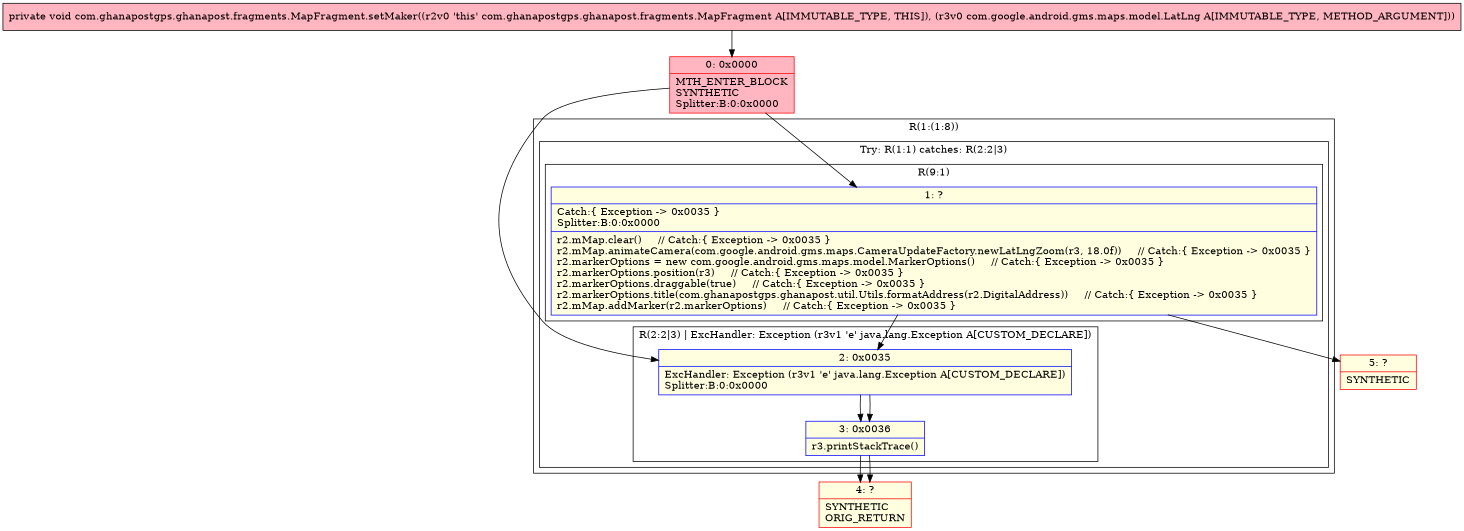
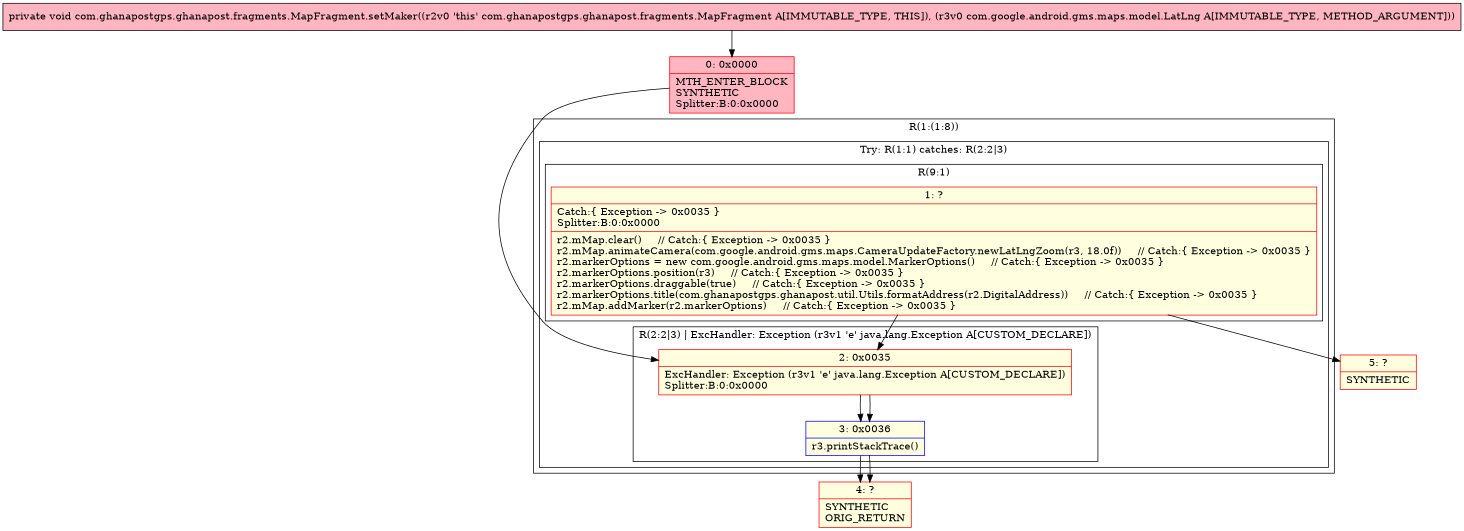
  digraph {
    node [color=blue fillcolor=lightyellow shape=record style=filled]
-   n1 [label="{1\:\ ?|Catch:\{ Exception \-\> 0x0035 \}\lSplitter:B:0:0x0000\l|r2.mMap.clear()     \/\/ Catch:\{ Exception \-\> 0x0035 \}\lr2.mMap.animateCamera(com.google.android.gms.maps.CameraUpdateFactory.newLatLngZoom(r3, 18.0f))     \/\/ Catch:\{ Exception \-\> 0x0035 \}\lr2.markerOptions = new com.google.android.gms.maps.model.MarkerOptions()     \/\/ Catch:\{ Exception \-\> 0x0035 \}\lr2.markerOptions.position(r3)     \/\/ Catch:\{ Exception \-\> 0x0035 \}\lr2.markerOptions.draggable(true)     \/\/ Catch:\{ Exception \-\> 0x0035 \}\lr2.markerOptions.title(com.ghanapostgps.ghanapost.util.Utils.formatAddress(r2.DigitalAddress))     \/\/ Catch:\{ Exception \-\> 0x0035 \}\lr2.mMap.addMarker(r2.markerOptions)     \/\/ Catch:\{ Exception \-\> 0x0035 \}\l}"]
-   n2 [label="{2\:\ 0x0035|ExcHandler: Exception (r3v1 'e' java.lang.Exception A[CUSTOM_DECLARE])\lSplitter:B:0:0x0000\l}"]
+   n1 [color=red label="{1\:\ ?|Catch:\{ Exception \-\> 0x0035 \}\lSplitter:B:0:0x0000\l|r2.mMap.clear()     \/\/ Catch:\{ Exception \-\> 0x0035 \}\lr2.mMap.animateCamera(com.google.android.gms.maps.CameraUpdateFactory.newLatLngZoom(r3, 18.0f))     \/\/ Catch:\{ Exception \-\> 0x0035 \}\lr2.markerOptions = new com.google.android.gms.maps.model.MarkerOptions()     \/\/ Catch:\{ Exception \-\> 0x0035 \}\lr2.markerOptions.position(r3)     \/\/ Catch:\{ Exception \-\> 0x0035 \}\lr2.markerOptions.draggable(true)     \/\/ Catch:\{ Exception \-\> 0x0035 \}\lr2.markerOptions.title(com.ghanapostgps.ghanapost.util.Utils.formatAddress(r2.DigitalAddress))     \/\/ Catch:\{ Exception \-\> 0x0035 \}\lr2.mMap.addMarker(r2.markerOptions)     \/\/ Catch:\{ Exception \-\> 0x0035 \}\l}"]
+   n2 [color=red label="{2\:\ 0x0035|ExcHandler: Exception (r3v1 'e' java.lang.Exception A[CUSTOM_DECLARE])\lSplitter:B:0:0x0000\l}"]
    n3 [label="{3\:\ 0x0036|r3.printStackTrace()\l}"]
    n4 [color=red label="{5\:\ ?|SYNTHETIC\l}"]
    n5 [color=red label="{4\:\ ?|SYNTHETIC\lORIG_RETURN\l}"]
    n6 [color=red fillcolor=lightpink label="{0\:\ 0x0000|MTH_ENTER_BLOCK\lSYNTHETIC\lSplitter:B:0:0x0000\l}"]
    n7 [fillcolor=lightpink label="{private void com.ghanapostgps.ghanapost.fragments.MapFragment.setMaker((r2v0 'this' com.ghanapostgps.ghanapost.fragments.MapFragment A[IMMUTABLE_TYPE, THIS]), (r3v0 com.google.android.gms.maps.model.LatLng A[IMMUTABLE_TYPE, METHOD_ARGUMENT])) }" color=""]
    subgraph cluster_1 {
      label="R(1:(1:8))"
      subgraph cluster_2 {
        label="Try: R(1:1) catches: R(2:2|3)"
        subgraph cluster_3 {
          label="R(9:1)"
          n1
        }
        subgraph cluster_4 {
          label="R(2:2|3) | ExcHandler: Exception (r3v1 'e' java.lang.Exception A[CUSTOM_DECLARE])\l"
          n2
          n3
        }
      }
    }
    subgraph cluster_5 {
      label="R(2:2|3) | ExcHandler: Exception (r3v1 'e' java.lang.Exception A[CUSTOM_DECLARE])\l"
    }
    n1 -> n2
    n1 -> n4
    n2 -> n3
    n2 -> n3
    n3 -> n5
    n3 -> n5
-   n6 -> n1
    n6 -> n2
    n7 -> n6
  }
